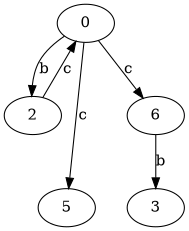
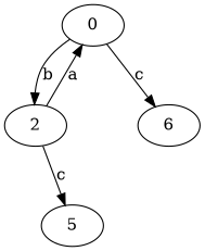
  strict digraph {
    0
    2
    5
    6
-   3
    0 -> 2 [label=b]
-   0 -> 5 [label=c]
+   2 -> 5 [label=c]
    0 -> 6 [label=c]
-   2 -> 0 [label=c]
-   6 -> 3 [label=b]
+   2 -> 0 [label=a]
  }
